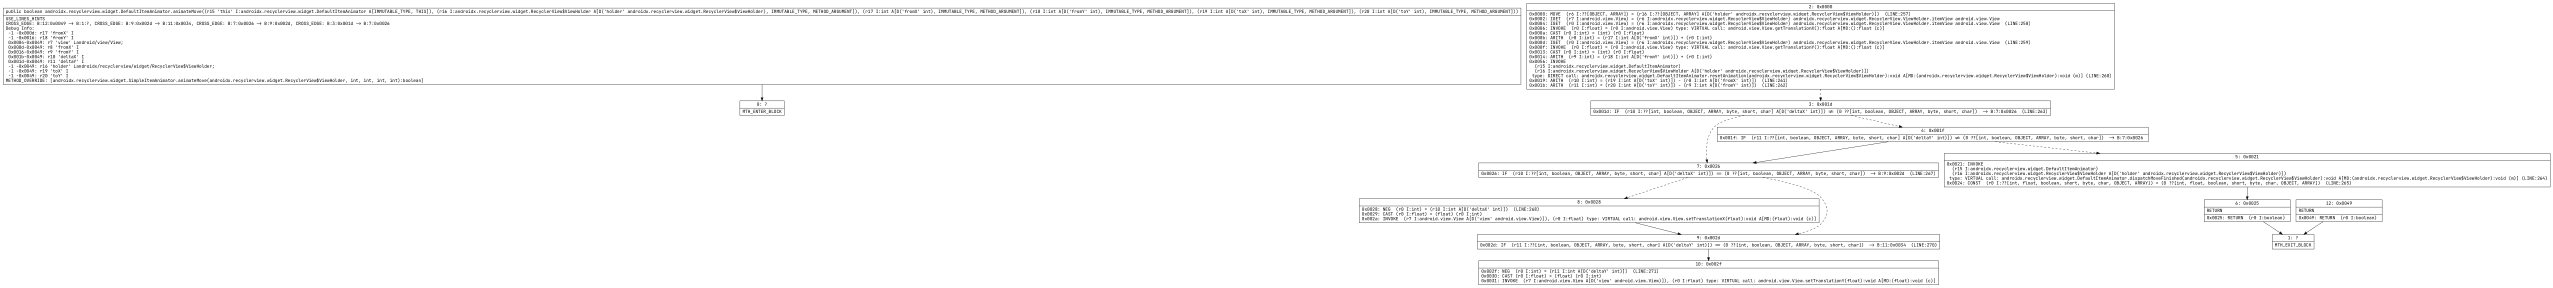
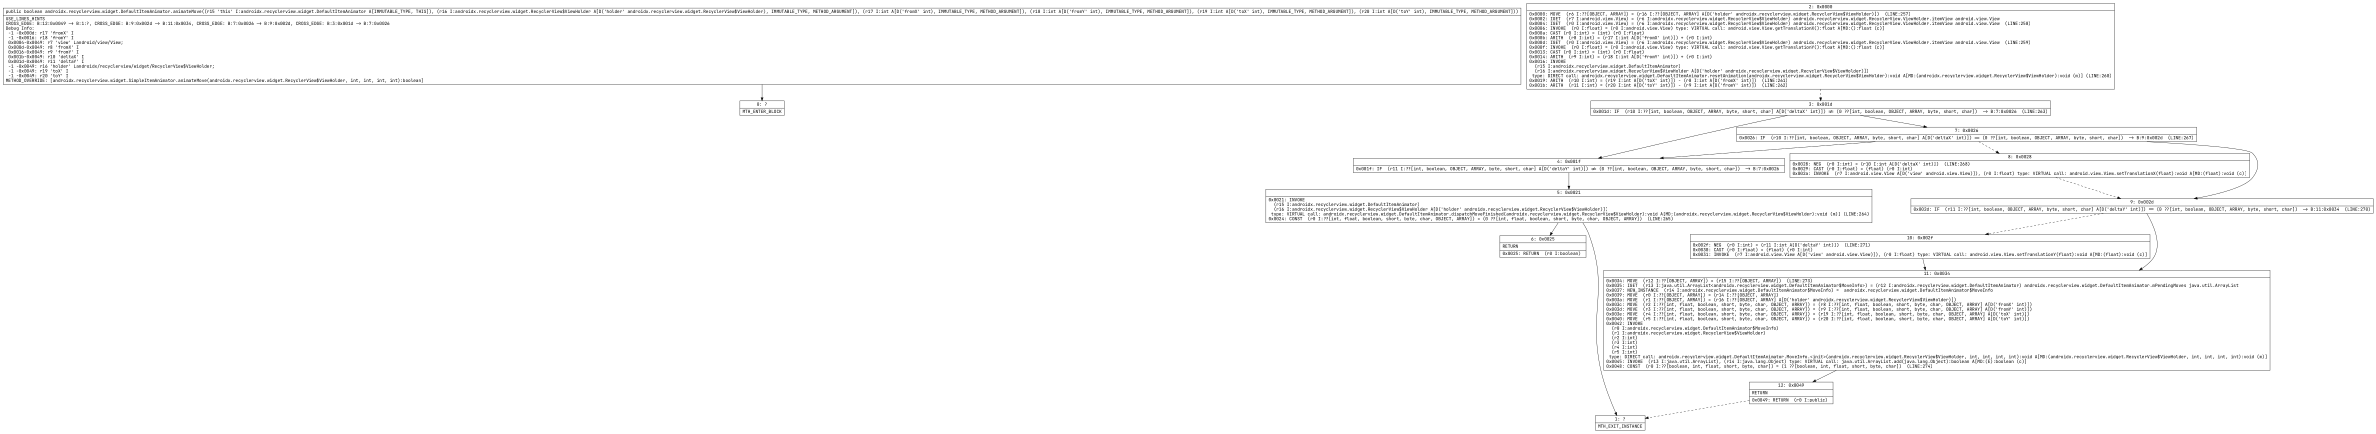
  digraph {
    fontname="JetBrains Mono"
    node [fontname="JetBrains Mono" shape=record]
    edge [fontname="JetBrains Mono"]
    n1 [label="{0\:\ ?|MTH_ENTER_BLOCK\l}"]
-   n2 [label="{2\:\ 0x0000|0x0000: MOVE  (r6 I:??[OBJECT, ARRAY]) = (r16 I:??[OBJECT, ARRAY] A[D('holder' androidx.recyclerview.widget.RecyclerView$ViewHolder)])  (LINE:257)\l0x0002: IGET  (r7 I:android.view.View) = (r6 I:androidx.recyclerview.widget.RecyclerView$ViewHolder) androidx.recyclerview.widget.RecyclerView.ViewHolder.itemView android.view.View \l0x0004: IGET  (r0 I:android.view.View) = (r6 I:androidx.recyclerview.widget.RecyclerView$ViewHolder) androidx.recyclerview.widget.RecyclerView.ViewHolder.itemView android.view.View  (LINE:258)\l0x0006: INVOKE  (r0 I:float) = (r0 I:android.view.View) type: VIRTUAL call: android.view.View.getTranslationX():float A[MD:():float (c)]\l0x000a: CAST (r0 I:int) = (int) (r0 I:float) \l0x000b: ARITH  (r8 I:int) = (r17 I:int A[D('fromX' int)]) + (r0 I:int) \l0x000d: IGET  (r0 I:android.view.View) = (r6 I:androidx.recyclerview.widget.RecyclerView$ViewHolder) androidx.recyclerview.widget.RecyclerView.ViewHolder.itemView android.view.View  (LINE:259)\l0x000f: INVOKE  (r0 I:float) = (r0 I:android.view.View) type: VIRTUAL call: android.view.View.getTranslationY():float A[MD:():float (c)]\l0x0013: CAST (r0 I:int) = (int) (r0 I:float) \l0x0014: ARITH  (r9 I:int) = (r18 I:int A[D('fromY' int)]) + (r0 I:int) \l0x0056: INVOKE  \l  (r15 I:androidx.recyclerview.widget.DefaultItemAnimator)\l  (r16 I:androidx.recyclerview.widget.RecyclerView$ViewHolder A[D('holder' androidx.recyclerview.widget.RecyclerView$ViewHolder)])\l type: DIRECT call: androidx.recyclerview.widget.DefaultItemAnimator.resetAnimation(androidx.recyclerview.widget.RecyclerView$ViewHolder):void A[MD:(androidx.recyclerview.widget.RecyclerView$ViewHolder):void (m)] (LINE:260)\l0x0019: ARITH  (r10 I:int) = (r19 I:int A[D('toX' int)]) \- (r8 I:int A[D('fromX' int)])  (LINE:261)\l0x001b: ARITH  (r11 I:int) = (r20 I:int A[D('toY' int)]) \- (r9 I:int A[D('fromY' int)])  (LINE:262)\l}"]
+   n2 [label="{2\:\ 0x0000|0x0000: MOVE  (r6 I:??[OBJECT, ARRAY]) = (r16 I:??[OBJECT, ARRAY] A[D('holder' androidx.recyclerview.widget.RecyclerView$ViewHolder)])  (LINE:257)\l0x0002: IGET  (r7 I:android.view.View) = (r6 I:androidx.recyclerview.widget.RecyclerView$ViewHolder) androidx.recyclerview.widget.RecyclerView.ViewHolder.itemView android.view.View \l0x0004: IGET  (r0 I:android.view.View) = (r6 I:androidx.recyclerview.widget.RecyclerView$ViewHolder) androidx.recyclerview.widget.RecyclerView.ViewHolder.itemView android.view.View  (LINE:258)\l0x0006: INVOKE  (r0 I:float) = (r0 I:android.view.View) type: VIRTUAL call: android.view.View.getTranslationX():float A[MD:():float (c)]\l0x000a: CAST (r0 I:int) = (int) (r0 I:float) \l0x000b: ARITH  (r8 I:int) = (r17 I:int A[D('fromX' int)]) + (r0 I:int) \l0x000d: IGET  (r0 I:android.view.View) = (r6 I:androidx.recyclerview.widget.RecyclerView$ViewHolder) androidx.recyclerview.widget.RecyclerView.ViewHolder.itemView android.view.View  (LINE:259)\l0x000f: INVOKE  (r0 I:float) = (r0 I:android.view.View) type: VIRTUAL call: android.view.View.getTranslationY():float A[MD:():float (c)]\l0x0013: CAST (r0 I:int) = (int) (r0 I:float) \l0x0014: ARITH  (r9 I:int) = (r18 I:int A[D('fromY' int)]) + (r0 I:int) \l0x0016: INVOKE  \l  (r15 I:androidx.recyclerview.widget.DefaultItemAnimator)\l  (r16 I:androidx.recyclerview.widget.RecyclerView$ViewHolder A[D('holder' androidx.recyclerview.widget.RecyclerView$ViewHolder)])\l type: DIRECT call: androidx.recyclerview.widget.DefaultItemAnimator.resetAnimation(androidx.recyclerview.widget.RecyclerView$ViewHolder):void A[MD:(androidx.recyclerview.widget.RecyclerView$ViewHolder):void (m)] (LINE:260)\l0x0019: ARITH  (r10 I:int) = (r19 I:int A[D('toX' int)]) \- (r8 I:int A[D('fromX' int)])  (LINE:261)\l0x001b: ARITH  (r11 I:int) = (r20 I:int A[D('toY' int)]) \- (r9 I:int A[D('fromY' int)])  (LINE:262)\l}"]
    n3 [label="{3\:\ 0x001d|0x001d: IF  (r10 I:??[int, boolean, OBJECT, ARRAY, byte, short, char] A[D('deltaX' int)]) != (0 ??[int, boolean, OBJECT, ARRAY, byte, short, char])  \-\> B:7:0x0026  (LINE:263)\l}"]
    n4 [label="{4\:\ 0x001f|0x001f: IF  (r11 I:??[int, boolean, OBJECT, ARRAY, byte, short, char] A[D('deltaY' int)]) != (0 ??[int, boolean, OBJECT, ARRAY, byte, short, char])  \-\> B:7:0x0026 \l}"]
    n5 [label="{7\:\ 0x0026|0x0026: IF  (r10 I:??[int, boolean, OBJECT, ARRAY, byte, short, char] A[D('deltaX' int)]) == (0 ??[int, boolean, OBJECT, ARRAY, byte, short, char])  \-\> B:9:0x002d  (LINE:267)\l}"]
    n6 [label="{5\:\ 0x0021|0x0021: INVOKE  \l  (r15 I:androidx.recyclerview.widget.DefaultItemAnimator)\l  (r16 I:androidx.recyclerview.widget.RecyclerView$ViewHolder A[D('holder' androidx.recyclerview.widget.RecyclerView$ViewHolder)])\l type: VIRTUAL call: androidx.recyclerview.widget.DefaultItemAnimator.dispatchMoveFinished(androidx.recyclerview.widget.RecyclerView$ViewHolder):void A[MD:(androidx.recyclerview.widget.RecyclerView$ViewHolder):void (m)] (LINE:264)\l0x0024: CONST  (r0 I:??[int, float, boolean, short, byte, char, OBJECT, ARRAY]) = (0 ??[int, float, boolean, short, byte, char, OBJECT, ARRAY])  (LINE:265)\l}"]
    n7 [label="{8\:\ 0x0028|0x0028: NEG  (r0 I:int) = (r10 I:int A[D('deltaX' int)])  (LINE:268)\l0x0029: CAST (r0 I:float) = (float) (r0 I:int) \l0x002a: INVOKE  (r7 I:android.view.View A[D('view' android.view.View)]), (r0 I:float) type: VIRTUAL call: android.view.View.setTranslationX(float):void A[MD:(float):void (c)]\l}"]
    n8 [label="{9\:\ 0x002d|0x002d: IF  (r11 I:??[int, boolean, OBJECT, ARRAY, byte, short, char] A[D('deltaY' int)]) == (0 ??[int, boolean, OBJECT, ARRAY, byte, short, char])  \-\> B:11:0x0034  (LINE:270)\l}"]
    n9 [label="{6\:\ 0x0025|RETURN\l|0x0025: RETURN  (r0 I:boolean) \l}"]
-   n10 [label="{1\:\ ?|MTH_EXIT_BLOCK\l}"]
+   n10 [label="{1\:\ ?|MTH_EXIT_INSTANCE\l}"]
    n11 [label="{10\:\ 0x002f|0x002f: NEG  (r0 I:int) = (r11 I:int A[D('deltaY' int)])  (LINE:271)\l0x0030: CAST (r0 I:float) = (float) (r0 I:int) \l0x0031: INVOKE  (r7 I:android.view.View A[D('view' android.view.View)]), (r0 I:float) type: VIRTUAL call: android.view.View.setTranslationY(float):void A[MD:(float):void (c)]\l}"]
-   n13 [label="{12\:\ 0x0049|RETURN\l|0x0049: RETURN  (r0 I:boolean) \l}"]
+   n12 [label="{11\:\ 0x0034|0x0034: MOVE  (r12 I:??[OBJECT, ARRAY]) = (r15 I:??[OBJECT, ARRAY])  (LINE:273)\l0x0035: IGET  (r13 I:java.util.ArrayList\<androidx.recyclerview.widget.DefaultItemAnimator$MoveInfo\>) = (r12 I:androidx.recyclerview.widget.DefaultItemAnimator) androidx.recyclerview.widget.DefaultItemAnimator.mPendingMoves java.util.ArrayList \l0x0037: NEW_INSTANCE  (r14 I:androidx.recyclerview.widget.DefaultItemAnimator$MoveInfo) =  androidx.recyclerview.widget.DefaultItemAnimator$MoveInfo \l0x0039: MOVE  (r0 I:??[OBJECT, ARRAY]) = (r14 I:??[OBJECT, ARRAY]) \l0x003a: MOVE  (r1 I:??[OBJECT, ARRAY]) = (r16 I:??[OBJECT, ARRAY] A[D('holder' androidx.recyclerview.widget.RecyclerView$ViewHolder)]) \l0x003c: MOVE  (r2 I:??[int, float, boolean, short, byte, char, OBJECT, ARRAY]) = (r8 I:??[int, float, boolean, short, byte, char, OBJECT, ARRAY] A[D('fromX' int)]) \l0x003d: MOVE  (r3 I:??[int, float, boolean, short, byte, char, OBJECT, ARRAY]) = (r9 I:??[int, float, boolean, short, byte, char, OBJECT, ARRAY] A[D('fromY' int)]) \l0x003e: MOVE  (r4 I:??[int, float, boolean, short, byte, char, OBJECT, ARRAY]) = (r19 I:??[int, float, boolean, short, byte, char, OBJECT, ARRAY] A[D('toX' int)]) \l0x0040: MOVE  (r5 I:??[int, float, boolean, short, byte, char, OBJECT, ARRAY]) = (r20 I:??[int, float, boolean, short, byte, char, OBJECT, ARRAY] A[D('toY' int)]) \l0x0042: INVOKE  \l  (r0 I:androidx.recyclerview.widget.DefaultItemAnimator$MoveInfo)\l  (r1 I:androidx.recyclerview.widget.RecyclerView$ViewHolder)\l  (r2 I:int)\l  (r3 I:int)\l  (r4 I:int)\l  (r5 I:int)\l type: DIRECT call: androidx.recyclerview.widget.DefaultItemAnimator.MoveInfo.\<init\>(androidx.recyclerview.widget.RecyclerView$ViewHolder, int, int, int, int):void A[MD:(androidx.recyclerview.widget.RecyclerView$ViewHolder, int, int, int, int):void (m)]\l0x0045: INVOKE  (r13 I:java.util.ArrayList), (r14 I:java.lang.Object) type: VIRTUAL call: java.util.ArrayList.add(java.lang.Object):boolean A[MD:(E):boolean (c)]\l0x0048: CONST  (r0 I:??[boolean, int, float, short, byte, char]) = (1 ??[boolean, int, float, short, byte, char])  (LINE:274)\l}"]
+   n13 [label="{12\:\ 0x0049|RETURN\l|0x0049: RETURN  (r0 I:public) \l}"]
    n14 [label="{public boolean androidx.recyclerview.widget.DefaultItemAnimator.animateMove((r15 'this' I:androidx.recyclerview.widget.DefaultItemAnimator A[IMMUTABLE_TYPE, THIS]), (r16 I:androidx.recyclerview.widget.RecyclerView$ViewHolder A[D('holder' androidx.recyclerview.widget.RecyclerView$ViewHolder), IMMUTABLE_TYPE, METHOD_ARGUMENT]), (r17 I:int A[D('fromX' int), IMMUTABLE_TYPE, METHOD_ARGUMENT]), (r18 I:int A[D('fromY' int), IMMUTABLE_TYPE, METHOD_ARGUMENT]), (r19 I:int A[D('toX' int), IMMUTABLE_TYPE, METHOD_ARGUMENT]), (r20 I:int A[D('toY' int), IMMUTABLE_TYPE, METHOD_ARGUMENT]))  | USE_LINES_HINTS\lCROSS_EDGE: B:12:0x0049 \-\> B:1:?, CROSS_EDGE: B:9:0x002d \-\> B:11:0x0034, CROSS_EDGE: B:7:0x0026 \-\> B:9:0x002d, CROSS_EDGE: B:3:0x001d \-\> B:7:0x0026\lDebug Info:\l  \-1 \-0x000d: r17 'fromX' I\l  \-1 \-0x0016: r18 'fromY' I\l  0x0004\-0x0049: r7 'view' Landroid\/view\/View;\l  0x000d\-0x0049: r8 'fromX' I\l  0x0016\-0x0049: r9 'fromY' I\l  0x001b\-0x0049: r10 'deltaX' I\l  0x001d\-0x0049: r11 'deltaY' I\l  \-1 \-0x0049: r16 'holder' Landroidx\/recyclerview\/widget\/RecyclerView$ViewHolder;\l  \-1 \-0x0049: r19 'toX' I\l  \-1 \-0x0049: r20 'toY' I\lMETHOD_OVERRIDE: [androidx.recyclerview.widget.SimpleItemAnimator.animateMove(androidx.recyclerview.widget.RecyclerView$ViewHolder, int, int, int, int):boolean]\l}"]
    n2 -> n3 [style=dashed]
-   n3 -> n4 [style=dashed]
-   n3 -> n5 [style=dashed]
-   n4 -> n5
-   n4 -> n6 [style=dashed]
+   n3 -> n4 [style=solid]
+   n3 -> n5
+   n5 -> n4
+   n4 -> n6 [style=solid]
    n5 -> n7 [style=dashed]
-   n5 -> n8 [style=dashed]
+   n5 -> n8
    n6 -> n9
-   n7 -> n8
-   n8 -> n11 [style=solid]
-   n9 -> n10
-   n13 -> n10
+   n7 -> n8 [style=dashed]
+   n8 -> n11 [style=dashed]
+   n8 -> n12
+   n6 -> n10
+   n11 -> n12
+   n12 -> n13
+   n13 -> n10 [style=dashed]
    n14 -> n1
  }
